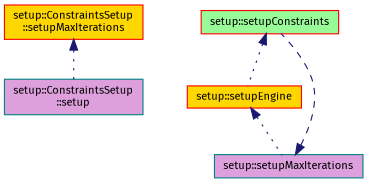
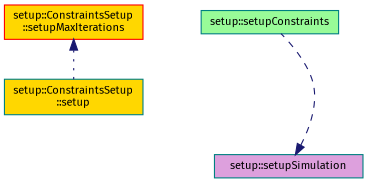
  digraph {
    fontname="Fira Sans"
    rankdir=TB
    node [color=red fillcolor=gold fontname="Fira Sans" fontsize=10 shape=record style=filled]
    edge [color=midnightblue dir=back fontname="Fira Sans" fontsize=10 labelfontname=Helvetica labelfontsize=10 style=dotted]
    n1 [fontcolor=black height=0.2 label="setup::ConstraintsSetup\l::setupMaxIterations" width=0.4]
-   n2 [color=teal fillcolor=plum height=0.2 label="setup::ConstraintsSetup\l::setup" width=0.4]
-   n3 [fillcolor=palegreen height=0.2 label="setup::setupConstraints" width=0.4]
-   n4 [height=0.2 label="setup::setupEngine" width=0.4]
-   n5 [color=teal fillcolor=plum height=0.2 label="setup::setupMaxIterations" width=0.4]
+   n2 [color=teal height=0.2 label="setup::ConstraintsSetup\l::setup" width=0.4]
+   n3 [color=teal fillcolor=palegreen height=0.2 label="setup::setupConstraints" width=0.4]
+   n5 [color=teal fillcolor=plum height=0.2 label="setup::setupSimulation" width=0.4]
    n1 -> n2
-   n3 -> n4
-   n4 -> n5
    n5 -> n3 [style=dashed]
  }
